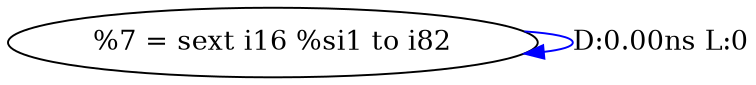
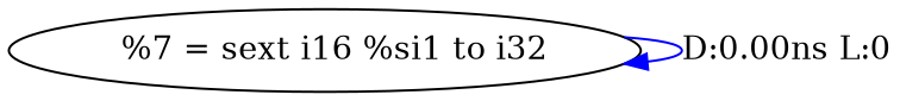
  digraph {
-   n1 [label="%7 = sext i16 %si1 to i82"]
+   n1 [label="  %7 = sext i16 %si1 to i32"]
    n1 -> n1 [color=blue label="D:0.00ns L:0"]
  }
